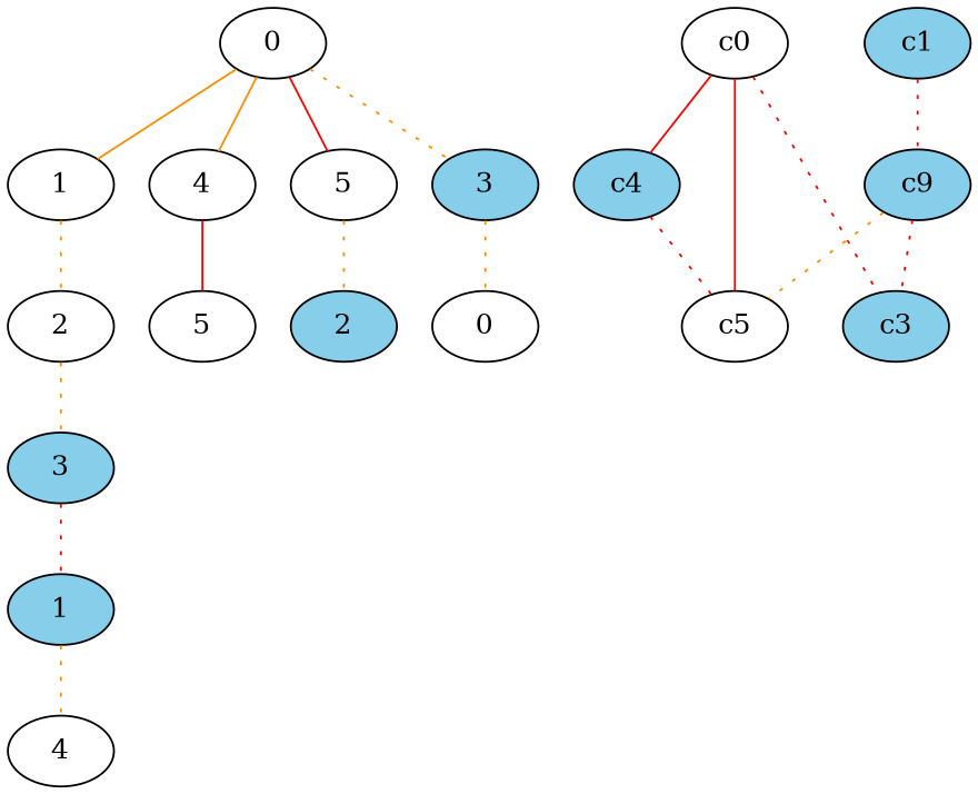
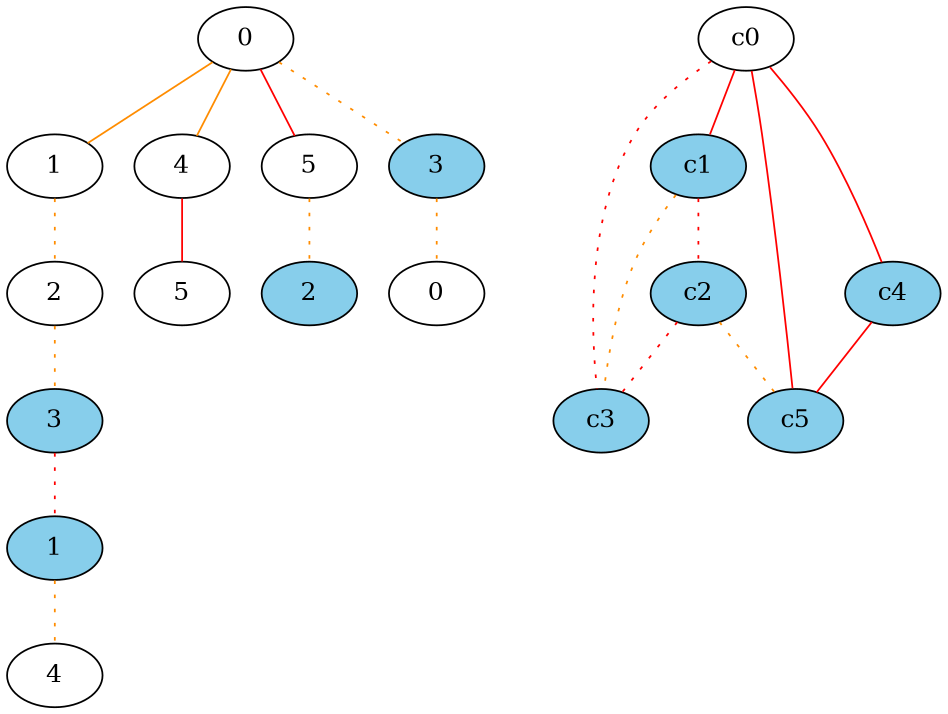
  graph {
    node [fillcolor=white style=filled]
    edge [color=darkorange style=dotted]
    n1 [label=0]
    n2 [label=1]
    n3 [label=4]
    n4 [label=5]
    n5 [fillcolor=skyblue label=3]
    n6 [label=2]
    n7 [label=5]
    n8 [fillcolor=skyblue label=2]
    n9 [label=0]
    n10 [fillcolor=skyblue label=3]
    n11 [fillcolor=skyblue label=1]
    n12 [label=4]
    c1 [fillcolor=skyblue]
    c0
    c3 [fillcolor=skyblue]
    c4 [fillcolor=skyblue]
-   c5
-   c2 [fillcolor=skyblue label=c9]
+   c5 [fillcolor=skyblue]
+   c2 [fillcolor=skyblue]
    n1 -- n2 [style=""]
    n1 -- n3 [style=""]
    n1 -- n4 [color=red style=""]
    n1 -- n5
    n2 -- n6
    n3 -- n7 [color=red style=""]
    n4 -- n8
    n5 -- n9
    n6 -- n10
    n10 -- n11 [color=red]
    n11 -- n12
+   c1 -- c3
    c1 -- c2 [color=red]
+   c0 -- c1 [color=red style=""]
    c0 -- c3 [color=red]
    c0 -- c4 [color=red style=""]
    c0 -- c5 [color=red style=""]
-   c4 -- c5 [color=red]
+   c4 -- c5 [color=red style=""]
    c2 -- c3 [color=red]
    c2 -- c5
  }
